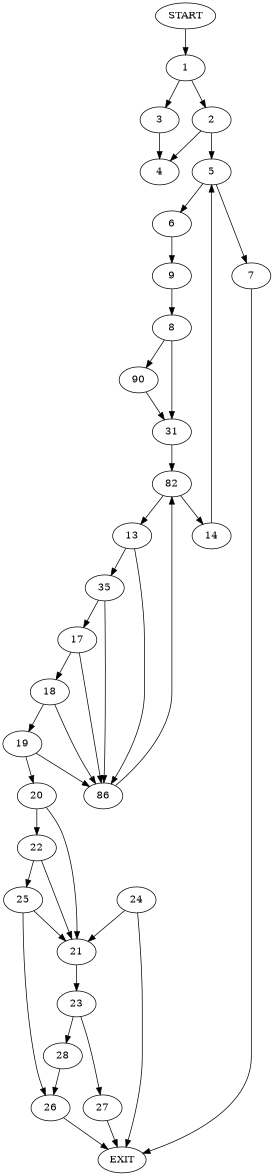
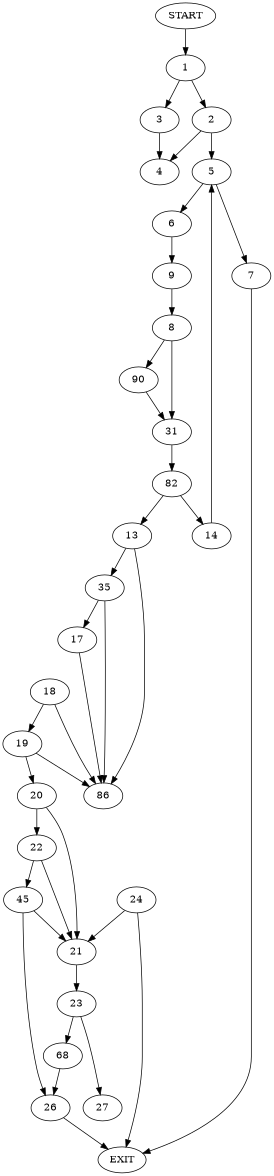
  digraph {
    n1 [label=START]
    1
    2
    3
    n5 [label=EXIT]
    4
    5
    6
    7
    9
    n11 [label=90]
    8
    n13 [label=31]
    n14 [label=82]
    13
    14
    n17 [label=35]
    n18 [label=86]
    17
    18
    19
    20
    21
    22
    23
-   25
+   25 [label=45]
    27
-   28
+   28 [label=68]
    24
    26
    n1 -> 1
    1 -> 2
    1 -> 3
    2 -> 4
    2 -> 5
    3 -> 4
    5 -> 6
    5 -> 7
    6 -> 9
    7 -> n5
    9 -> 8
    n11 -> n13
    8 -> n11
    8 -> n13
    n13 -> n14
    n14 -> 13
    n14 -> 14
    13 -> n17
    13 -> n18
    14 -> 5
    n17 -> n18
    n17 -> 17
-   n18 -> n14
    17 -> n18
-   17 -> 18
    18 -> n18
    18 -> 19
    19 -> n18
    19 -> 20
    20 -> 21
    20 -> 22
    21 -> 23
    22 -> 21
    22 -> 25
    23 -> 27
    23 -> 28
    25 -> 21
    25 -> 26
-   27 -> n5
    28 -> 26
    24 -> n5
    24 -> 21
    26 -> n5
  }
